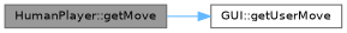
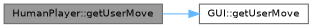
  digraph {
    rankdir=LR
    node [fontname=Helvetica fontsize=10 shape=box style=filled]
-   n1 [color=gray40 fillcolor=grey60 fontcolor=black height=0.2 label="HumanPlayer::getMove" width=0.4]
+   n1 [color=gray40 fillcolor=grey60 fontcolor=black height=0.2 label="HumanPlayer::getUserMove" width=0.4]
    n2 [color=grey40 fillcolor=white height=0.2 label="GUI::getUserMove" width=0.4]
    n1 -> n2 [color=steelblue1 fontname=Helvetica fontsize=10 labelfontname=Helvetica labelfontsize=10 style=solid]
  }
